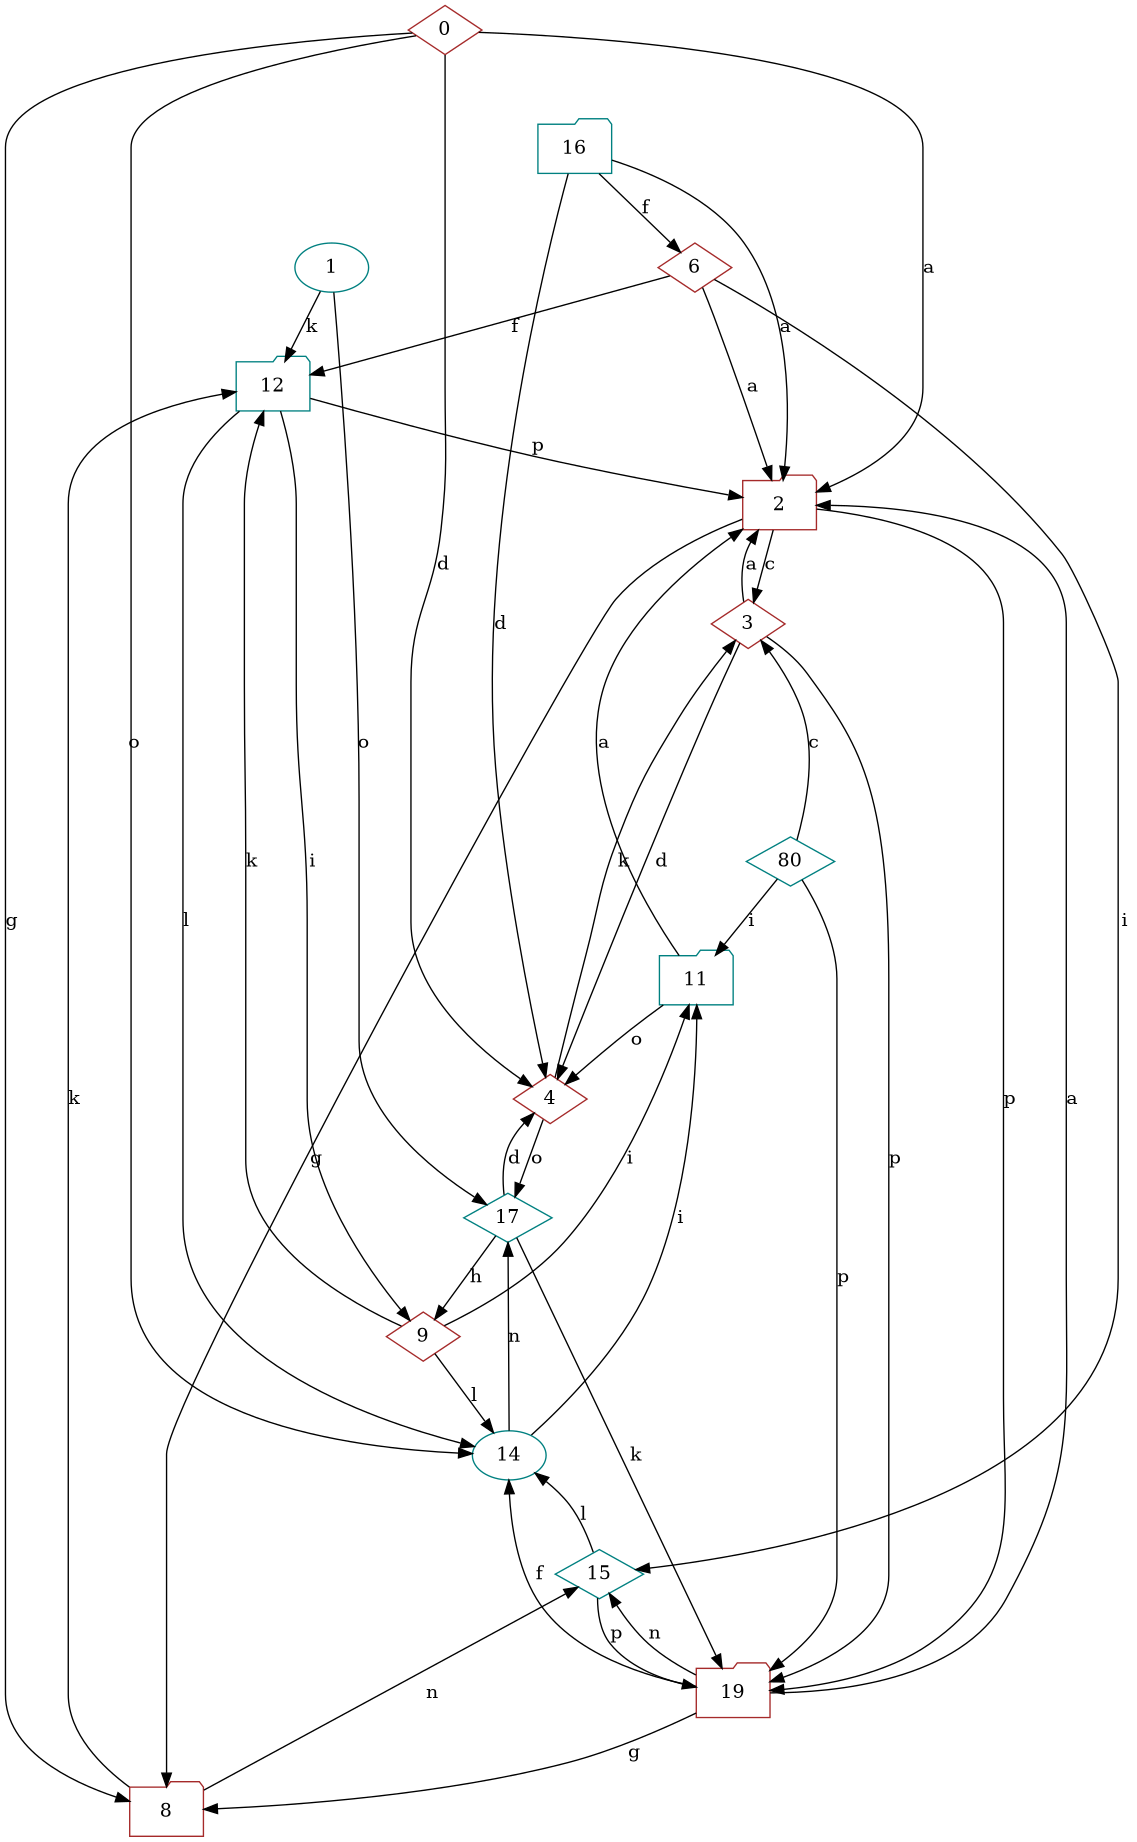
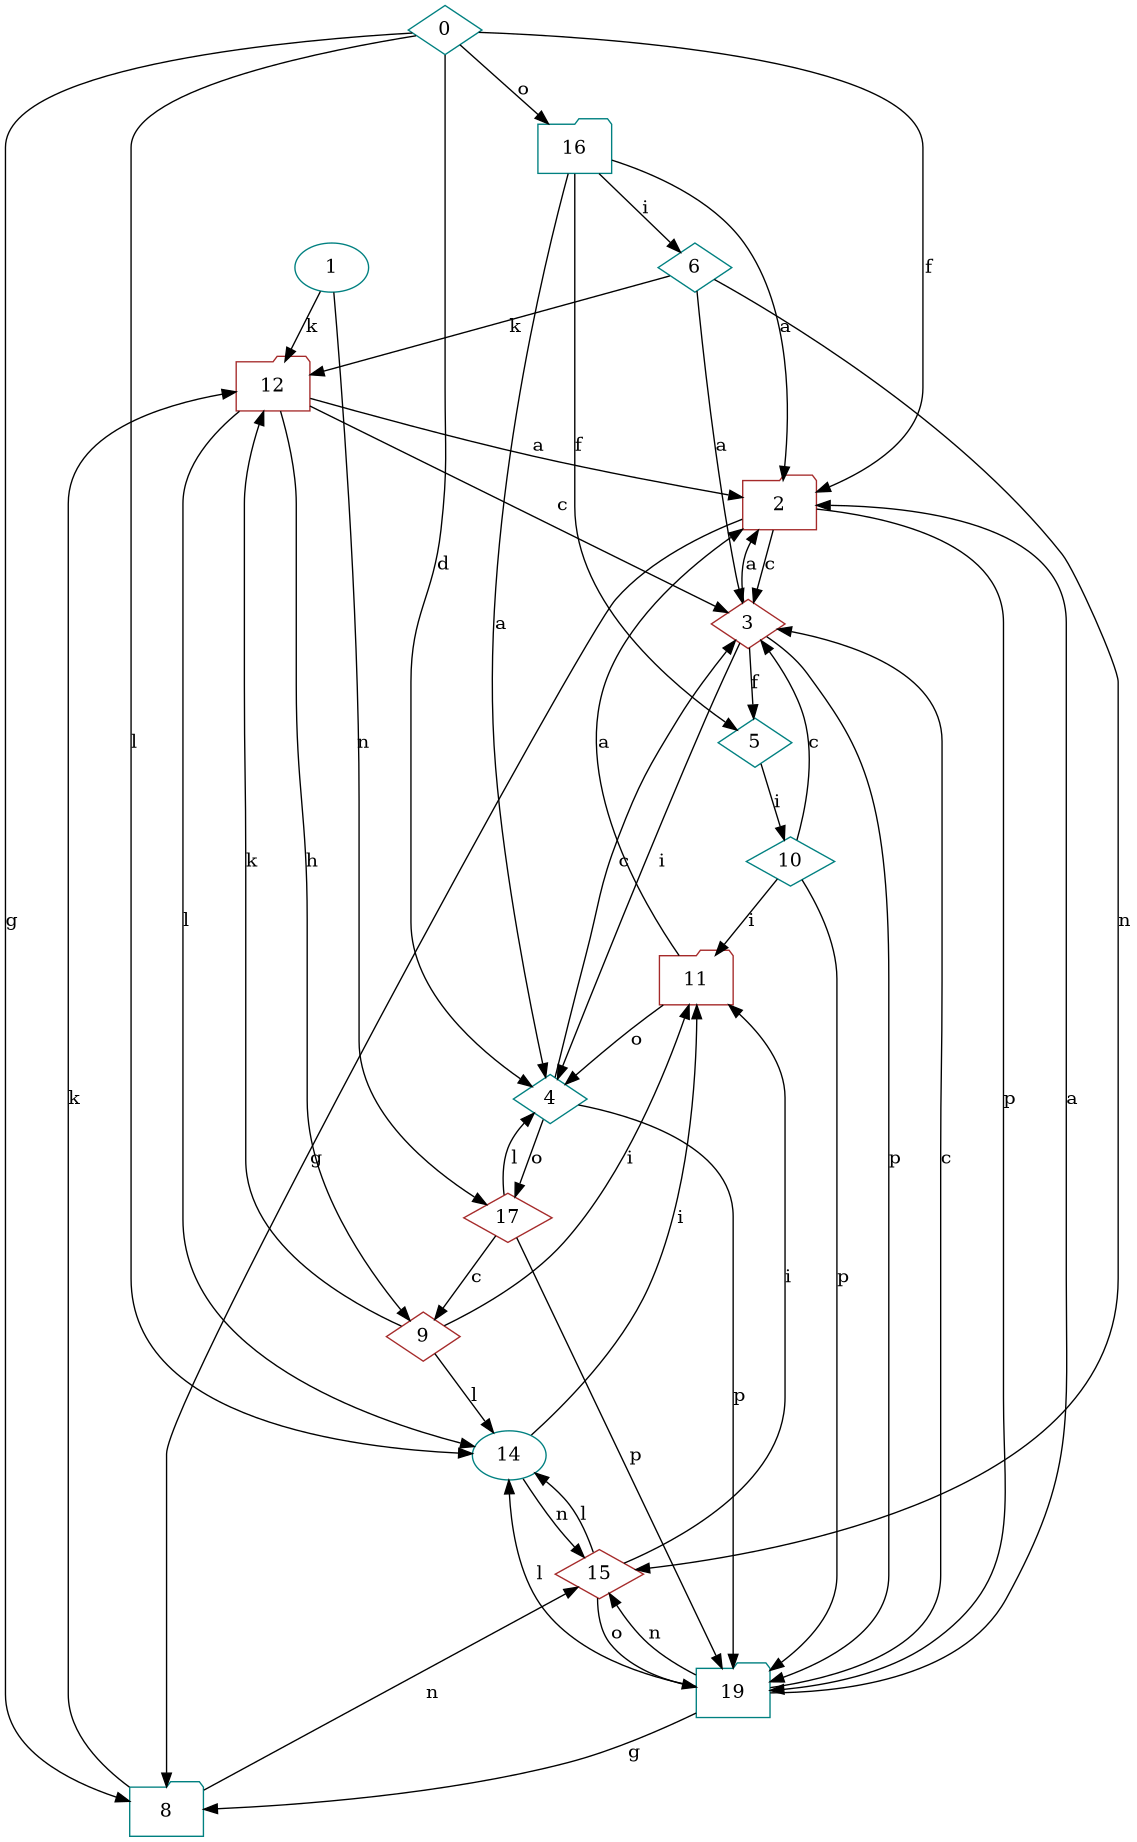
  strict digraph {
    node [color=teal shape=diamond]
    1 [shape=ellipse]
-   12 [shape=folder]
-   17
+   12 [color=brown shape=folder]
+   17 [color=brown]
    2 [color=brown shape=folder]
    3 [color=brown]
    9 [color=brown]
    14 [shape=ellipse]
-   19 [color=brown shape=folder]
-   4 [color=brown]
-   8 [color=brown shape=folder]
-   15
-   10 [label=80]
-   11 [shape=folder]
-   6 [color=brown]
+   19 [shape=folder]
+   4
+   8 [shape=folder]
+   5
+   15 [color=brown]
+   10
+   11 [color=brown shape=folder]
+   6
    16 [shape=folder]
-   0 [color=brown]
+   0
    1 -> 12 [label=k]
-   1 -> 17 [label=o]
-   12 -> 2 [label=p]
-   12 -> 9 [label=i]
+   1 -> 17 [label=n]
+   12 -> 2 [label=a]
+   12 -> 3 [label=c]
+   12 -> 9 [label=h]
    12 -> 14 [label=l]
-   17 -> 9 [label=h]
-   17 -> 19 [label=k]
-   17 -> 4 [label=d]
+   17 -> 9 [label=c]
+   17 -> 19 [label=p]
+   17 -> 4 [label=l]
    2 -> 3 [label=c]
    2 -> 19 [label=p]
    2 -> 8 [label=g]
    3 -> 2 [label=a]
    3 -> 19 [label=p]
-   3 -> 4 [label=d]
+   3 -> 4 [label=i]
+   3 -> 5 [label=f]
    9 -> 12 [label=k]
    9 -> 14 [label=l]
    9 -> 11 [label=i]
-   14 -> 17 [label=n]
+   14 -> 15 [label=n]
    14 -> 11 [label=i]
    19 -> 2 [label=a]
-   19 -> 14 [label=f]
+   19 -> 3 [label=c]
+   19 -> 14 [label=l]
    19 -> 8 [label=g]
    19 -> 15 [label=n]
    4 -> 17 [label=o]
-   4 -> 3 [label=k]
+   4 -> 3 [label=c]
+   4 -> 19 [label=p]
    8 -> 12 [label=k]
    8 -> 15 [label=n]
+   5 -> 10 [label=i]
    15 -> 14 [label=l]
-   15 -> 19 [label=p]
+   15 -> 19 [label=o]
+   15 -> 11 [label=i]
    10 -> 3 [label=c]
    10 -> 19 [label=p]
    10 -> 11 [label=i]
    11 -> 2 [label=a]
    11 -> 4 [label=o]
-   6 -> 12 [label=f]
-   6 -> 2 [label=a]
-   6 -> 15 [label=i]
+   6 -> 12 [label=k]
+   6 -> 3 [label=a]
+   6 -> 15 [label=n]
    16 -> 2 [label=a]
-   16 -> 4 [label=d]
-   16 -> 6 [label=f]
-   0 -> 2 [label=a]
-   0 -> 14 [label=o]
+   16 -> 4 [label=a]
+   16 -> 5 [label=f]
+   16 -> 6 [label=i]
+   0 -> 2 [label=f]
+   0 -> 14 [label=l]
    0 -> 4 [label=d]
    0 -> 8 [label=g]
+   0 -> 16 [label=o]
  }
